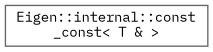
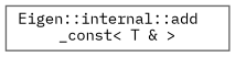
  digraph {
    rankdir=LR
    fontname="IBM Plex Mono"
-   n1 [color=grey40 fillcolor=white fontname="IBM Plex Mono" fontsize=10 height=0.2 label="Eigen::internal::const\l_const\< T & \>" shape=box style=filled width=0.4]
+   n1 [color=grey40 fillcolor=white fontname="IBM Plex Mono" fontsize=10 height=0.2 label="Eigen::internal::add\l_const\< T & \>" shape=box style=filled width=0.4]
  }
